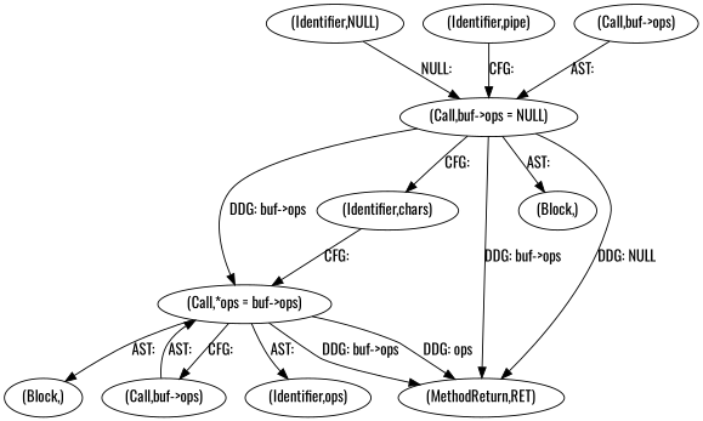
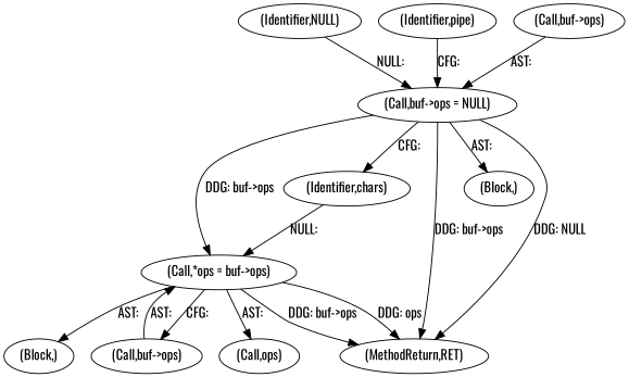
  digraph {
    fontname=Oswald
    node [fontname=Oswald]
    edge [fontname=Oswald]
    n1 [label="(Call,*ops = buf->ops)"]
    n2 [label="(MethodReturn,RET)"]
    n3 [label="(Block,)"]
    n4 [label="(Call,buf->ops)"]
-   n5 [label="(Identifier,ops)"]
+   n5 [label="(Call,ops)"]
    n6 [label="(Call,buf->ops = NULL)"]
    n7 [label="(Block,)"]
    n8 [label="(Identifier,chars)"]
    n9 [label="(Identifier,NULL)"]
    n10 [label="(Identifier,pipe)"]
    n11 [label="(Call,buf->ops)"]
    n1 -> n2 [label="DDG: buf->ops"]
    n1 -> n2 [label="DDG: ops"]
    n1 -> n3 [label="AST: "]
    n1 -> n4 [label="CFG: "]
    n1 -> n5 [label="AST: "]
    n4 -> n1 [label="AST: "]
    n6 -> n1 [label="DDG: buf->ops"]
    n6 -> n2 [label="DDG: buf->ops"]
    n6 -> n2 [label="DDG: NULL"]
    n6 -> n7 [label="AST: "]
    n6 -> n8 [label="CFG: "]
-   n8 -> n1 [label="CFG: "]
+   n8 -> n1 [label="NULL: "]
    n9 -> n6 [label="NULL: "]
    n10 -> n6 [label="CFG: "]
    n11 -> n6 [label="AST: "]
  }
